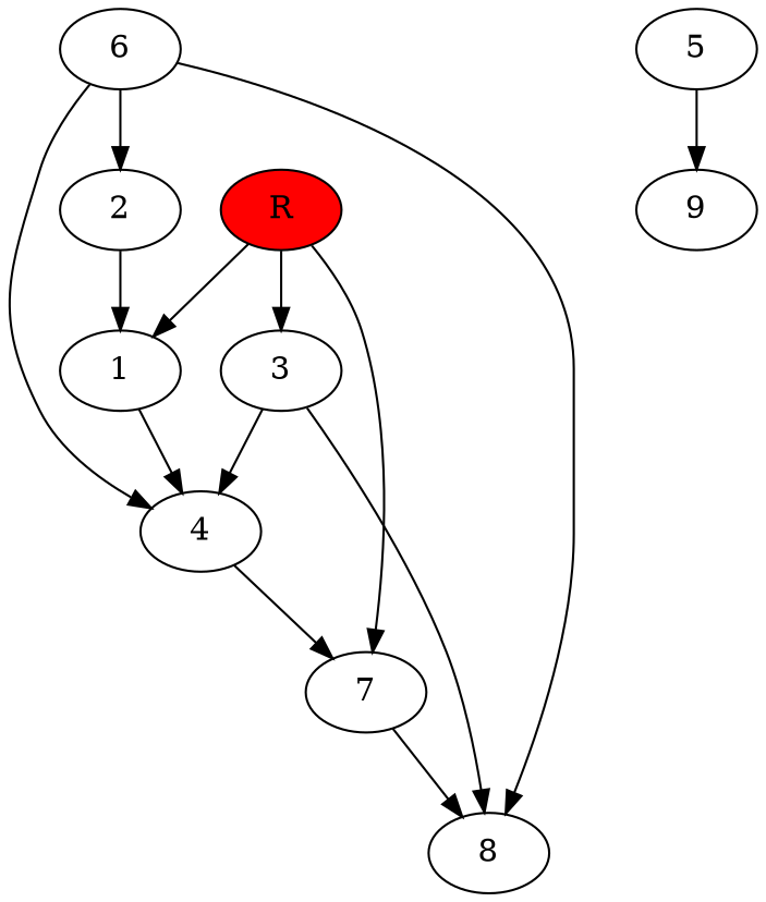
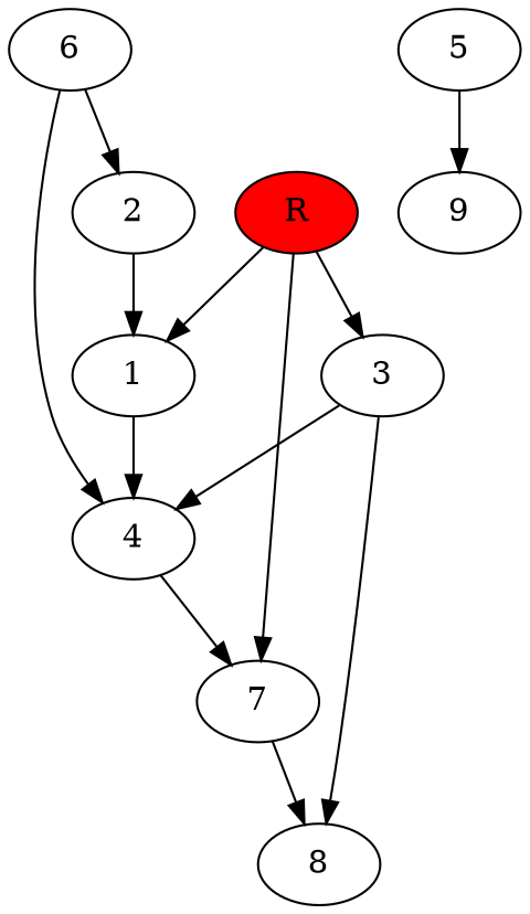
  digraph {
    1
    4
    2
    7
    3
    8
    5
    9
    6
    R [fillcolor="#ff0000" style=filled]
    1 -> 4
    4 -> 7
    2 -> 1
    7 -> 8
    3 -> 4
    3 -> 8
    5 -> 9
    6 -> 4
    6 -> 2
-   6 -> 8
    R -> 1
    R -> 7
    R -> 3
  }
